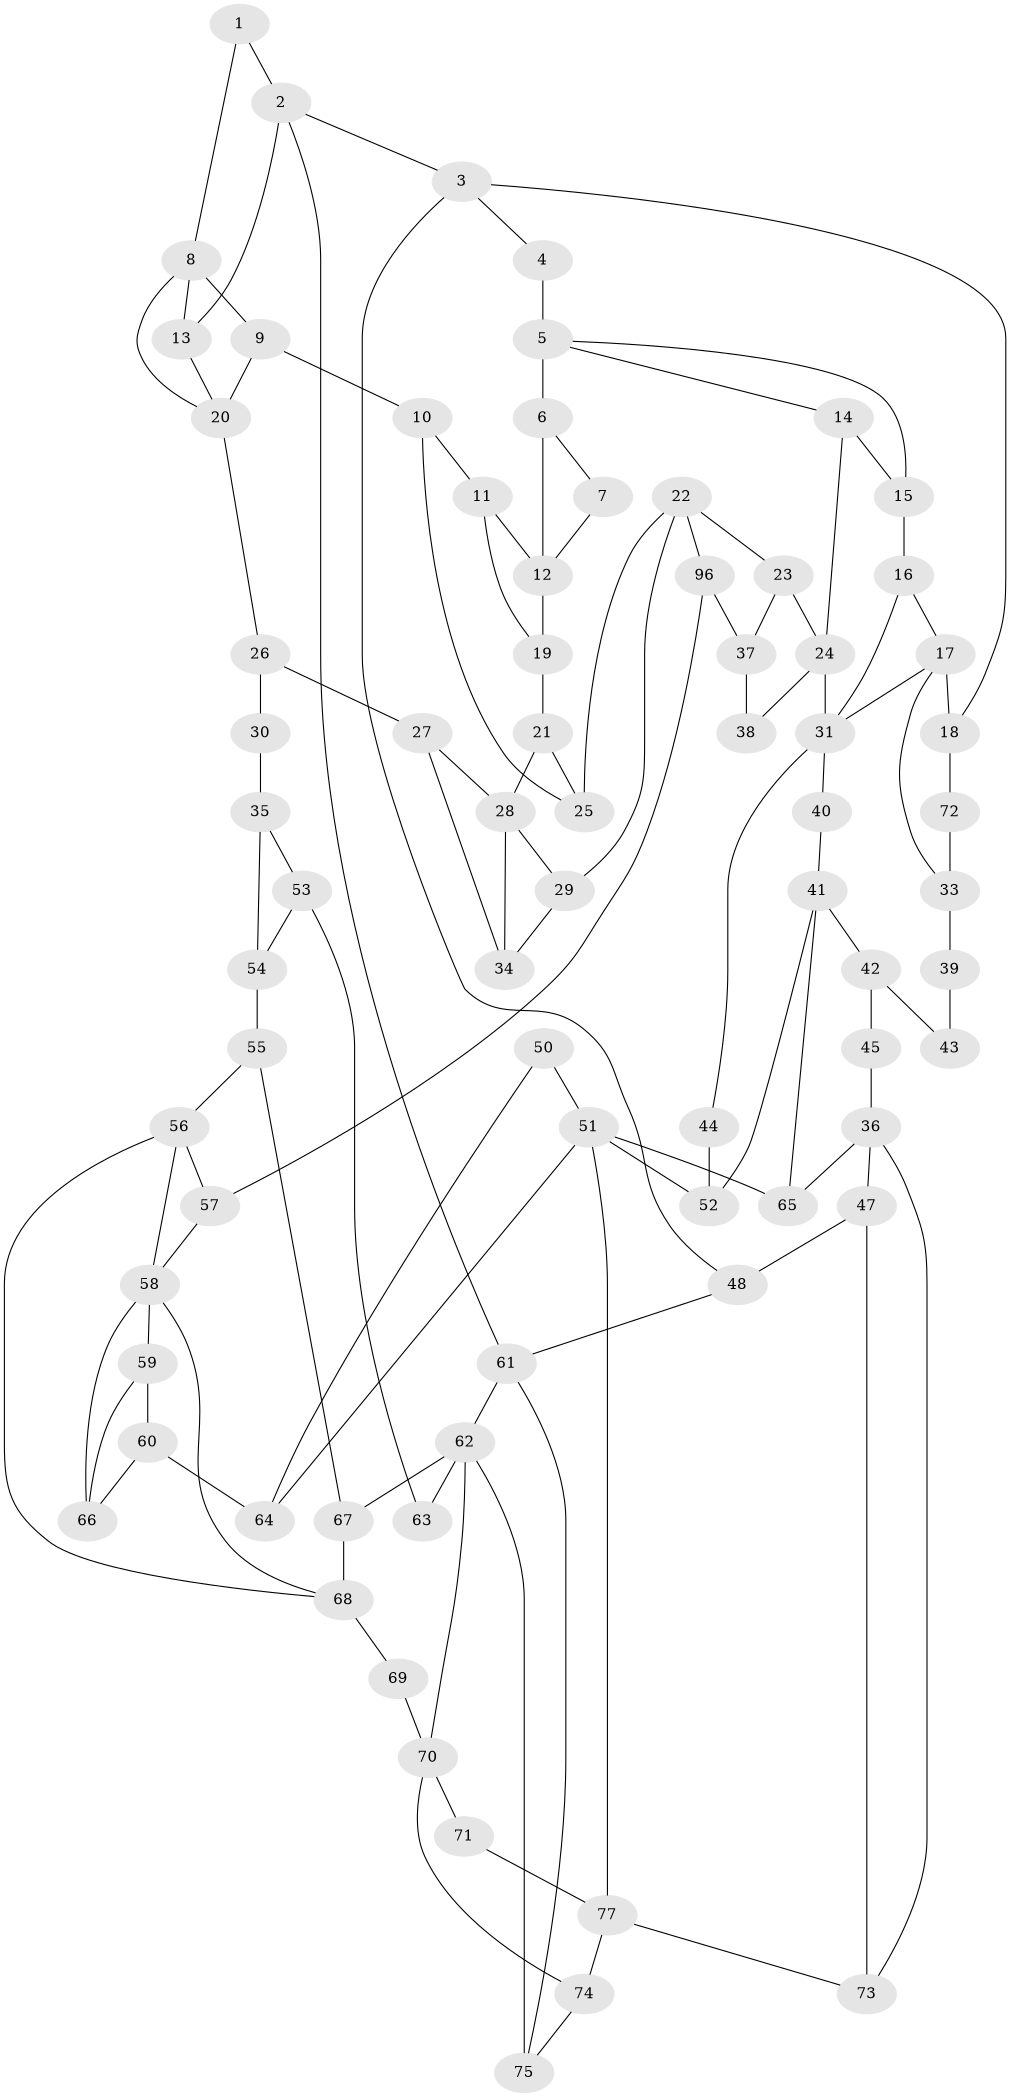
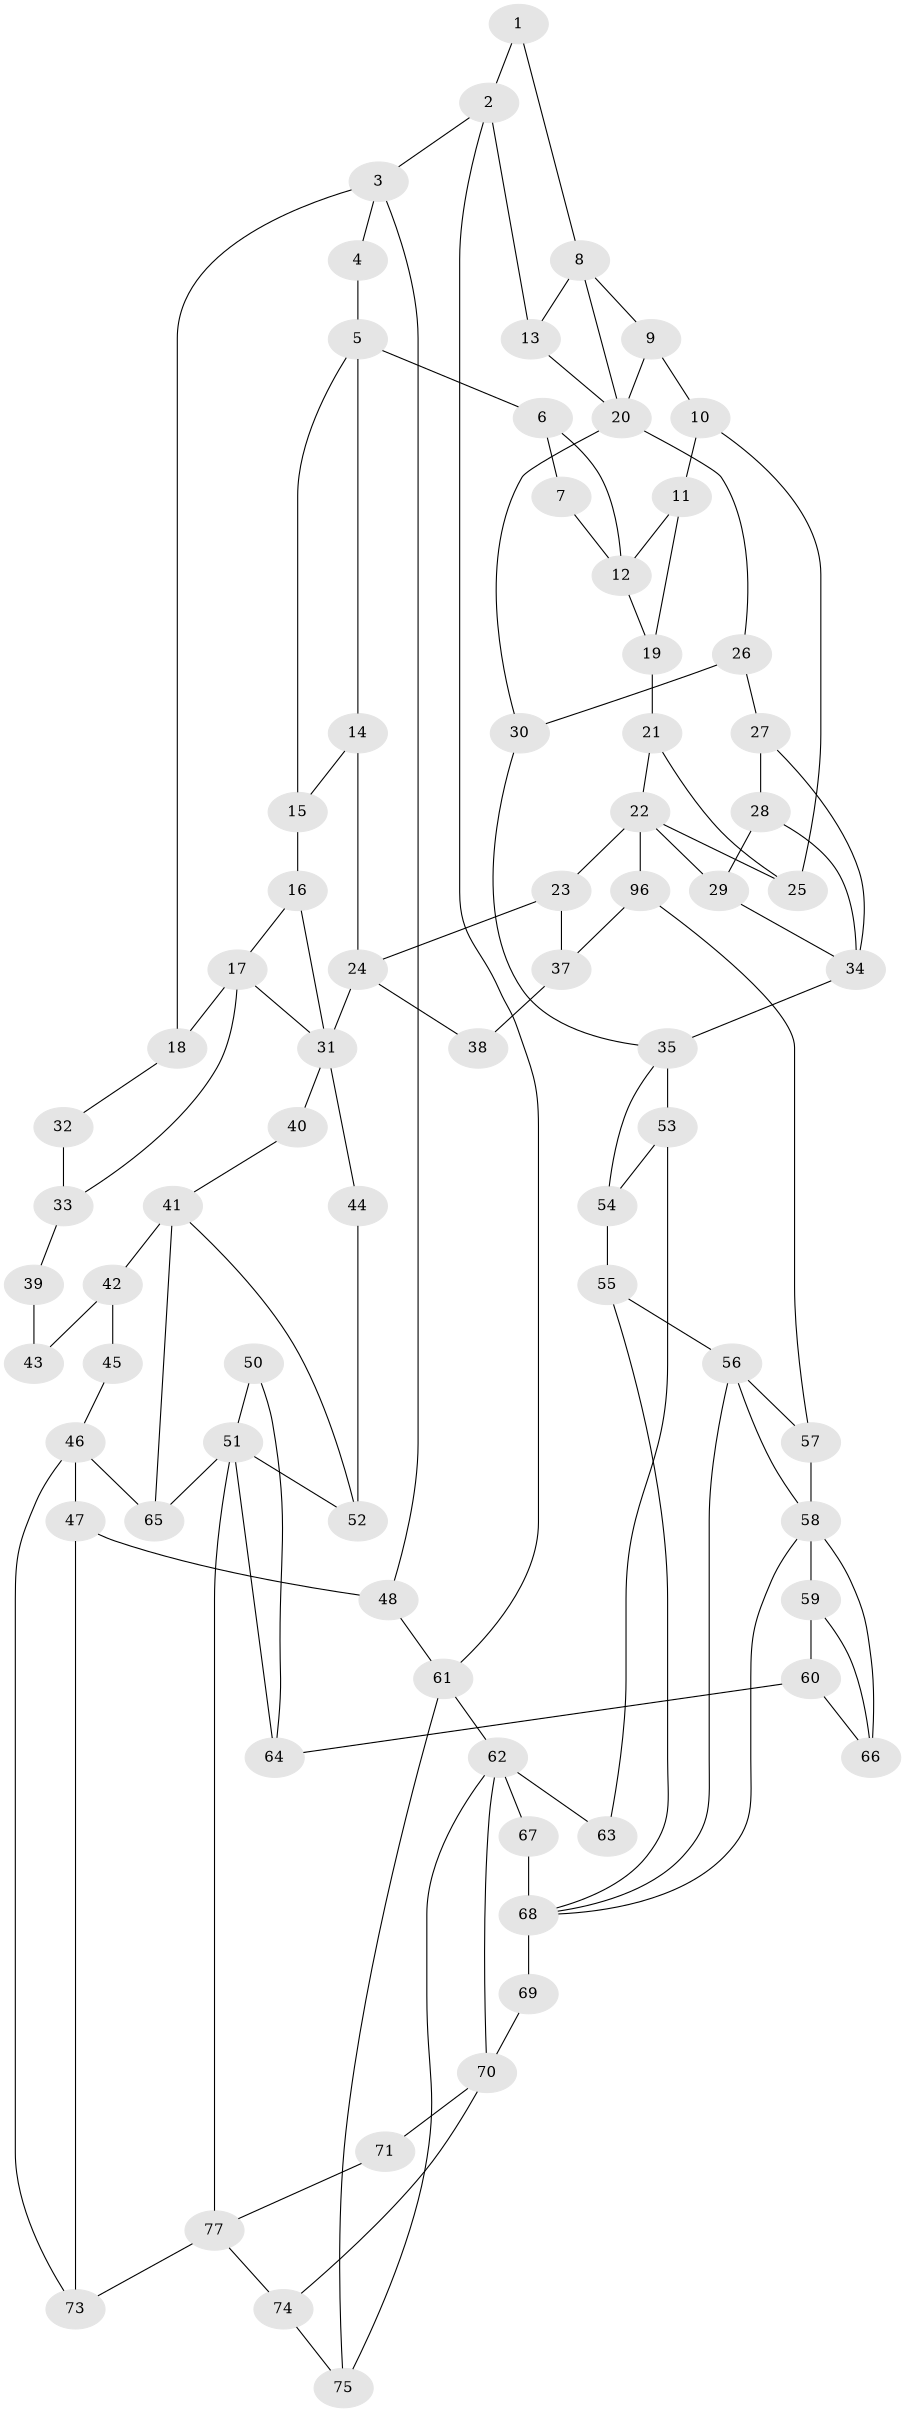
  graph {
    node [color=gray90 style=filled]
    edge [weight=1.0]
    1
    2
    8
    3
    13
    61
    9
    20
    4
    18
    48
    62
    75
    5
-   32 [label=72]
+   32
    6
    14
    15
    7
    12
    24
    16
    19
    10
    26
    30
    11
    25
    21
    31
    38
    17
    33
    40
    44
    39
    22
    27
    35
    23
    29
    n42 [label=96]
    37
    34
    57
    28
    53
    54
    41
    52
    43
    63
    55
    58
    42
    65
    45
-   46 [label=36]
+   46
    47
    73
    50
    51
    64
    60
    66
    n66 [label=77]
    74
    56
    67
    68
    59
    69
    70
    71
    1 -- 2
    1 -- 8
    2 -- 3
    2 -- 13
    2 -- 61
    8 -- 13
    8 -- 9
    8 -- 20
    3 -- 4
    3 -- 18
    3 -- 48
    13 -- 20
    61 -- 62
    61 -- 75
    9 -- 20
    9 -- 10
    20 -- 26
+   20 -- 30
    4 -- 5 [weight=2.0]
    18 -- 32
    48 -- 61
    62 -- 75
    62 -- 63 [weight=2.0]
    62 -- 67
    62 -- 70
    5 -- 6 [weight=2.0]
    5 -- 14
    5 -- 15
    32 -- 33 [weight=3.0]
    6 -- 7
    6 -- 12 [weight=3.0]
    14 -- 15
    14 -- 24
    15 -- 16
    7 -- 12
    12 -- 19
    24 -- 31 [weight=2.0]
    24 -- 38
    16 -- 31
    16 -- 17
    19 -- 21
    10 -- 11
    10 -- 25
    26 -- 30
    26 -- 27
    30 -- 35
    11 -- 12
    11 -- 19
    21 -- 25
-   21 -- 28
+   21 -- 22
    31 -- 40
    31 -- 44
    17 -- 18
    17 -- 31
    17 -- 33
    33 -- 39 [weight=2.0]
    40 -- 41
    44 -- 52
    39 -- 43 [weight=4.0]
    22 -- 25
    22 -- 23
    22 -- 29 [weight=2.0]
    22 -- n42
    27 -- 34
    27 -- 28
    35 -- 53
    35 -- 54
    23 -- 24
    23 -- 37
    29 -- 34
    n42 -- 37
    n42 -- 57
    37 -- 38
+   34 -- 35 [weight=2.0]
    57 -- 58
    28 -- 29 [weight=3.0]
    28 -- 34 [weight=2.0]
    53 -- 54
    53 -- 63
    54 -- 55
    41 -- 52
    41 -- 42 [weight=2.0]
    41 -- 65 [weight=2.0]
    55 -- 56
-   55 -- 67
+   55 -- 68
    58 -- 66
    58 -- 68
    58 -- 59
    42 -- 43 [weight=2.0]
    42 -- 45 [weight=2.0]
    45 -- 46
    46 -- 65
    46 -- 47 [weight=2.0]
    46 -- 73
    47 -- 48 [weight=2.0]
    47 -- 73 [weight=2.0]
    50 -- 51
    50 -- 64
    51 -- 52
    51 -- 65
    51 -- 64
    51 -- n66 [weight=2.0]
    60 -- 64
    60 -- 66
    n66 -- 73 [weight=2.0]
    n66 -- 74
    74 -- 75
    56 -- 57
    56 -- 58
    56 -- 68
    67 -- 68 [weight=2.0]
    68 -- 69 [weight=2.0]
    59 -- 60
    59 -- 66
    69 -- 70 [weight=2.0]
    70 -- 74
    70 -- 71 [weight=2.0]
    71 -- n66
  }
